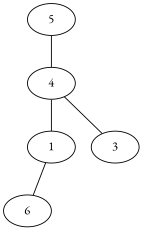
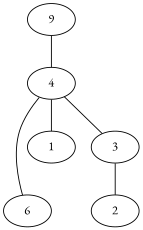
  graph {
    fontname="EB Garamond"
    node [fontname="EB Garamond"]
    edge [fontname="EB Garamond"]
    n1 [label=6]
    n2 [label=1]
+   n3 [label=2]
    n4 [label=3]
    n5 [label=4]
-   n6 [label=5]
-   n2 -- n1
+   n6 [label=9]
+   n5 -- n1
+   n4 -- n3
    n5 -- n2
    n5 -- n4
    n6 -- n5
  }
